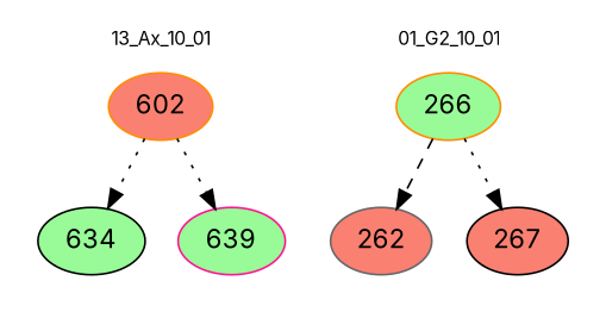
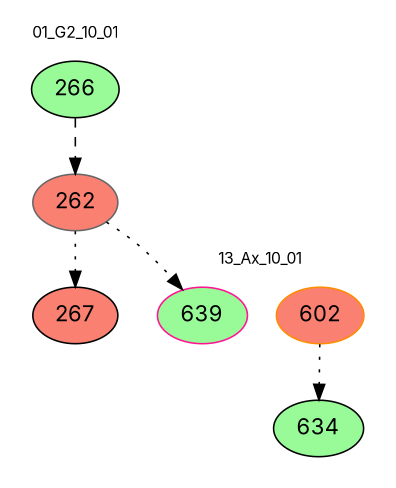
  digraph {
    fontname=Inter
    node [color=black fillcolor=palegreen fontname=Inter style=filled]
    edge [color=black fontname=Inter style=dotted]
    n1 [label=634]
    n2 [color=darkorange fillcolor=salmon label=602]
    n3 [color=deeppink label=639]
-   n4 [color=darkorange label=266]
+   n4 [label=266]
    n5 [color=gray40 fillcolor=salmon label=262]
    n6 [fillcolor=salmon label=267]
    subgraph cluster_1 {
      color=white
      fontsize=10
      label="13_Ax_10_01"
      n1
      n2
      n3
    }
    subgraph cluster_2 {
      color=white
      fontsize=10
      label="01_G2_10_01"
      n4
      n5
      n6
    }
    n2 -> n1
-   n2 -> n3
+   n5 -> n3
    n4 -> n5 [style=dashed]
-   n4 -> n6
+   n5 -> n6
  }
